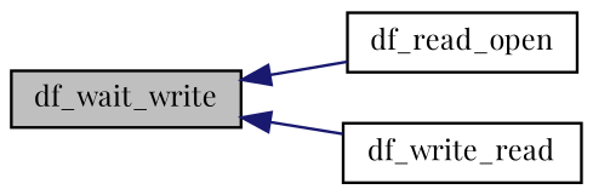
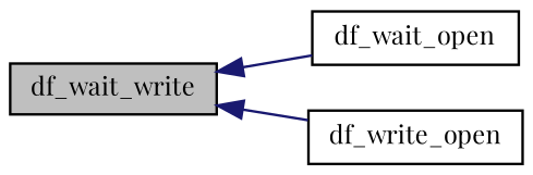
  digraph {
    fontname="Playfair Display"
    rankdir=LR
    node [color=black fillcolor=white fontname="Playfair Display" fontsize=10 shape=record style=filled]
    edge [color=midnightblue dir=back fontname="Playfair Display" fontsize=10 labelfontname="FreeSans.ttf" labelfontsize=10 style=solid]
    n1 [fillcolor=grey75 fontcolor=black height=0.2 label=df_wait_write width=0.4]
-   n2 [height=0.2 label=df_read_open width=0.4]
-   n3 [height=0.2 label=df_write_read width=0.4]
+   n2 [height=0.2 label=df_wait_open width=0.4]
+   n3 [height=0.2 label=df_write_open width=0.4]
    n1 -> n2
    n1 -> n3
  }
